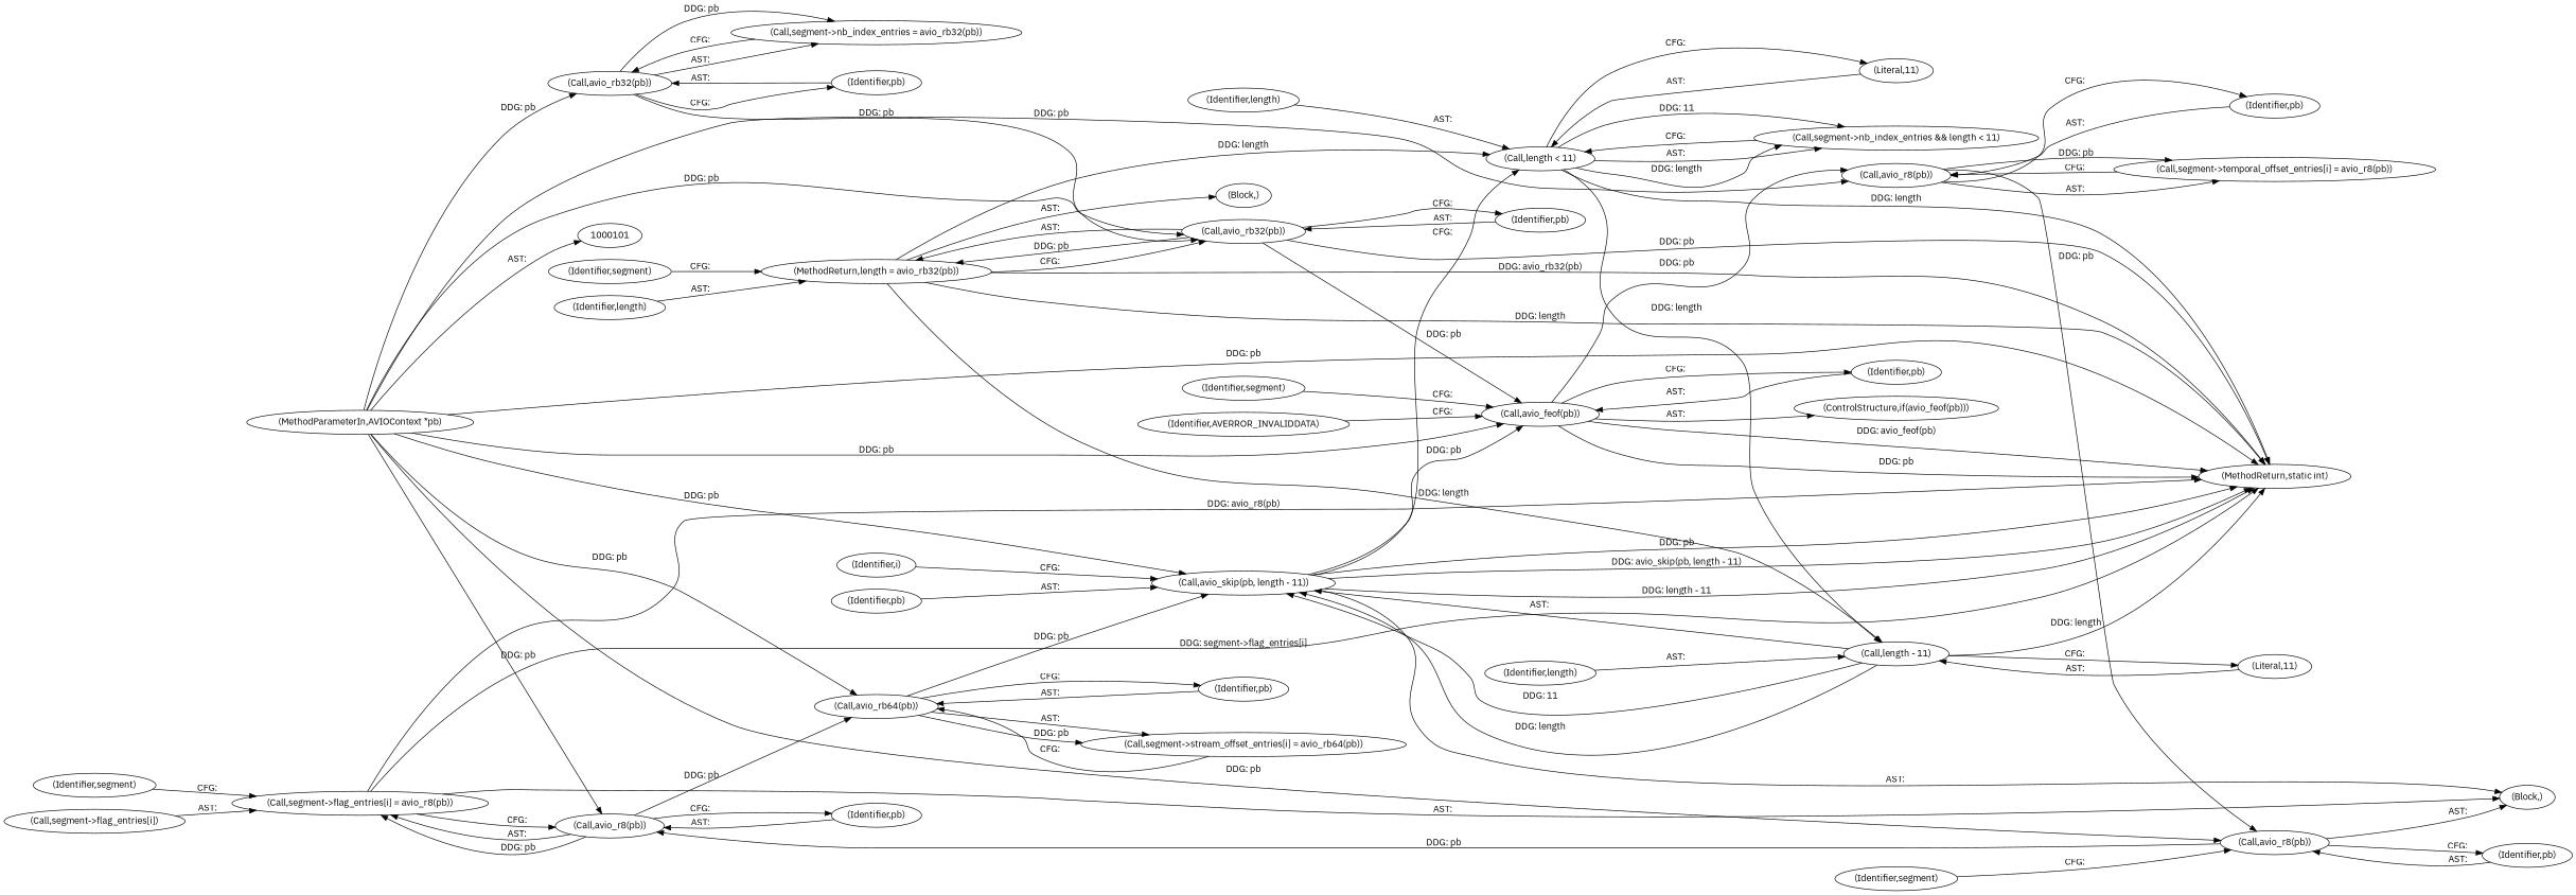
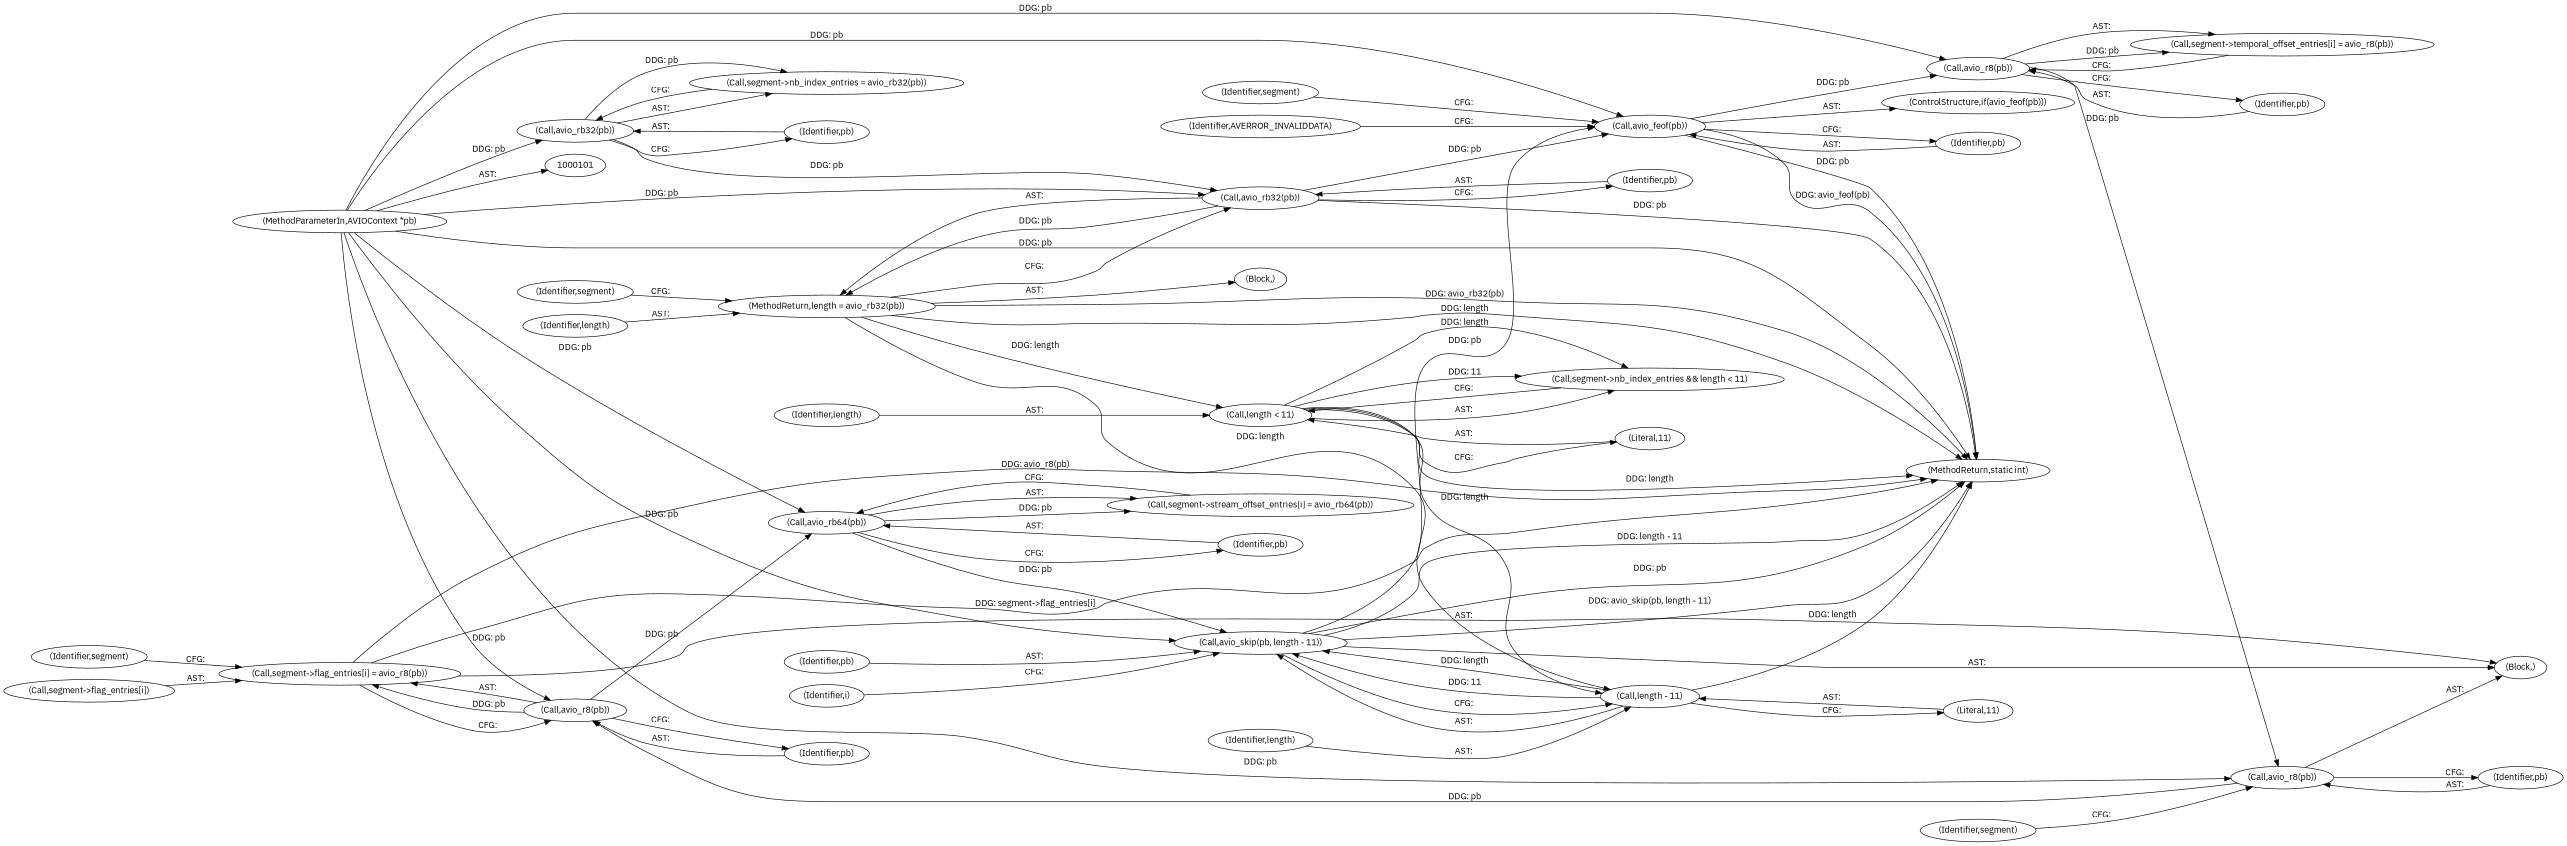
  digraph {
    fontname="IBM Plex Sans"
    rankdir=LR
    node [fontname="IBM Plex Sans"]
    edge [fontname="IBM Plex Sans"]
    n1 [label="(Call,segment->flag_entries[i] = avio_r8(pb))"]
    n2 [label="(Call,avio_r8(pb))"]
    n3 [label="(Block,)"]
    n4 [label="(MethodReturn,static int)"]
    n5 [label="(Call,avio_rb64(pb))"]
    n6 [label="(Identifier,pb)"]
    n7 [label="(Call,avio_skip(pb, length - 11))"]
    n8 [label="(Call,segment->stream_offset_entries[i] = avio_rb64(pb))"]
    n9 [label="(Identifier,pb)"]
    n10 [label="(Call,avio_r8(pb))"]
    n11 [label="(Identifier,pb)"]
    n12 [label="(Call,avio_r8(pb))"]
    n13 [label="(Identifier,pb)"]
    n14 [label="(Call,segment->temporal_offset_entries[i] = avio_r8(pb))"]
    n15 [label="(Call,avio_feof(pb))"]
    n16 [label="(Identifier,pb)"]
    n17 [label="(ControlStructure,if(avio_feof(pb)))"]
    n18 [label="(Call,length - 11)"]
    n19 [label="(Literal,11)"]
    n20 [label="(MethodParameterIn,AVIOContext *pb)"]
    n21 [label="(Call,avio_rb32(pb))"]
    n22 [label="(Call,avio_rb32(pb))"]
    1000101
    n24 [label="(MethodReturn,length = avio_rb32(pb))"]
    n25 [label="(Identifier,pb)"]
    n26 [label="(Identifier,pb)"]
    n27 [label="(Call,segment->nb_index_entries = avio_rb32(pb))"]
    n28 [label="(Call,length < 11)"]
    n29 [label="(Block,)"]
    n30 [label="(Call,segment->nb_index_entries && length < 11)"]
    n31 [label="(Literal,11)"]
    n32 [label="(Identifier,segment)"]
    n33 [label="(Identifier,length)"]
    n34 [label="(Identifier,length)"]
    n35 [label="(Identifier,segment)"]
    n36 [label="(Identifier,i)"]
    n37 [label="(Identifier,pb)"]
    n38 [label="(Identifier,length)"]
    n39 [label="(Identifier,segment)"]
    n40 [label="(Identifier,segment)"]
    n41 [label="(Call,segment->flag_entries[i])"]
    n42 [label="(Identifier,AVERROR_INVALIDDATA)"]
    n1 -> n2 [label="CFG: "]
    n1 -> n3 [label="AST: "]
    n1 -> n4 [label="DDG: avio_r8(pb)"]
    n1 -> n4 [label="DDG: segment->flag_entries[i]"]
    n2 -> n1 [label="AST: "]
    n2 -> n1 [label="DDG: pb"]
    n2 -> n5 [label="DDG: pb"]
    n2 -> n6 [label="CFG: "]
    n5 -> n7 [label="DDG: pb"]
    n5 -> n8 [label="AST: "]
    n5 -> n8 [label="DDG: pb"]
    n5 -> n9 [label="CFG: "]
    n6 -> n2 [label="AST: "]
    n7 -> n3 [label="AST: "]
    n7 -> n4 [label="DDG: avio_skip(pb, length - 11)"]
    n7 -> n4 [label="DDG: length - 11"]
    n7 -> n4 [label="DDG: pb"]
    n7 -> n15 [label="DDG: pb"]
-   n7 -> n28 [label="CFG: "]
+   n7 -> n18 [label="CFG: "]
    n8 -> n5 [label="CFG: "]
    n9 -> n5 [label="AST: "]
    n10 -> n2 [label="DDG: pb"]
    n10 -> n3 [label="AST: "]
    n10 -> n11 [label="CFG: "]
    n11 -> n10 [label="AST: "]
    n12 -> n10 [label="DDG: pb"]
    n12 -> n13 [label="CFG: "]
    n12 -> n14 [label="AST: "]
    n12 -> n14 [label="DDG: pb"]
    n13 -> n12 [label="AST: "]
    n14 -> n12 [label="CFG: "]
    n15 -> n4 [label="DDG: pb"]
    n15 -> n4 [label="DDG: avio_feof(pb)"]
    n15 -> n12 [label="DDG: pb"]
    n15 -> n16 [label="CFG: "]
    n15 -> n17 [label="AST: "]
    n16 -> n15 [label="AST: "]
    n18 -> n4 [label="DDG: length"]
    n18 -> n7 [label="AST: "]
    n18 -> n7 [label="DDG: length"]
    n18 -> n7 [label="DDG: 11"]
    n18 -> n19 [label="CFG: "]
    n19 -> n18 [label="AST: "]
    n20 -> n2 [label="DDG: pb"]
    n20 -> n4 [label="DDG: pb"]
    n20 -> n5 [label="DDG: pb"]
    n20 -> n7 [label="DDG: pb"]
    n20 -> n10 [label="DDG: pb"]
    n20 -> n12 [label="DDG: pb"]
    n20 -> n15 [label="DDG: pb"]
    n20 -> n21 [label="DDG: pb"]
    n20 -> n22 [label="DDG: pb"]
    n20 -> 1000101 [label="AST: "]
    n21 -> n4 [label="DDG: pb"]
    n21 -> n15 [label="DDG: pb"]
    n21 -> n24 [label="AST: "]
    n21 -> n24 [label="DDG: pb"]
    n21 -> n25 [label="CFG: "]
    n22 -> n21 [label="DDG: pb"]
    n22 -> n26 [label="CFG: "]
    n22 -> n27 [label="AST: "]
    n22 -> n27 [label="DDG: pb"]
    n24 -> n4 [label="DDG: length"]
    n24 -> n4 [label="DDG: avio_rb32(pb)"]
    n24 -> n18 [label="DDG: length"]
    n24 -> n21 [label="CFG: "]
    n24 -> n28 [label="DDG: length"]
    n24 -> n29 [label="AST: "]
    n25 -> n21 [label="AST: "]
    n26 -> n22 [label="AST: "]
    n27 -> n22 [label="CFG: "]
    n28 -> n4 [label="DDG: length"]
    n28 -> n18 [label="DDG: length"]
    n28 -> n30 [label="AST: "]
    n28 -> n30 [label="DDG: length"]
    n28 -> n30 [label="DDG: 11"]
    n28 -> n31 [label="CFG: "]
    n30 -> n28 [label="CFG: "]
    n31 -> n28 [label="AST: "]
    n32 -> n15 [label="CFG: "]
    n33 -> n18 [label="AST: "]
    n34 -> n24 [label="AST: "]
    n35 -> n24 [label="CFG: "]
    n36 -> n7 [label="CFG: "]
    n37 -> n7 [label="AST: "]
    n38 -> n28 [label="AST: "]
    n39 -> n10 [label="CFG: "]
    n40 -> n1 [label="CFG: "]
    n41 -> n1 [label="AST: "]
    n42 -> n15 [label="CFG: "]
  }
